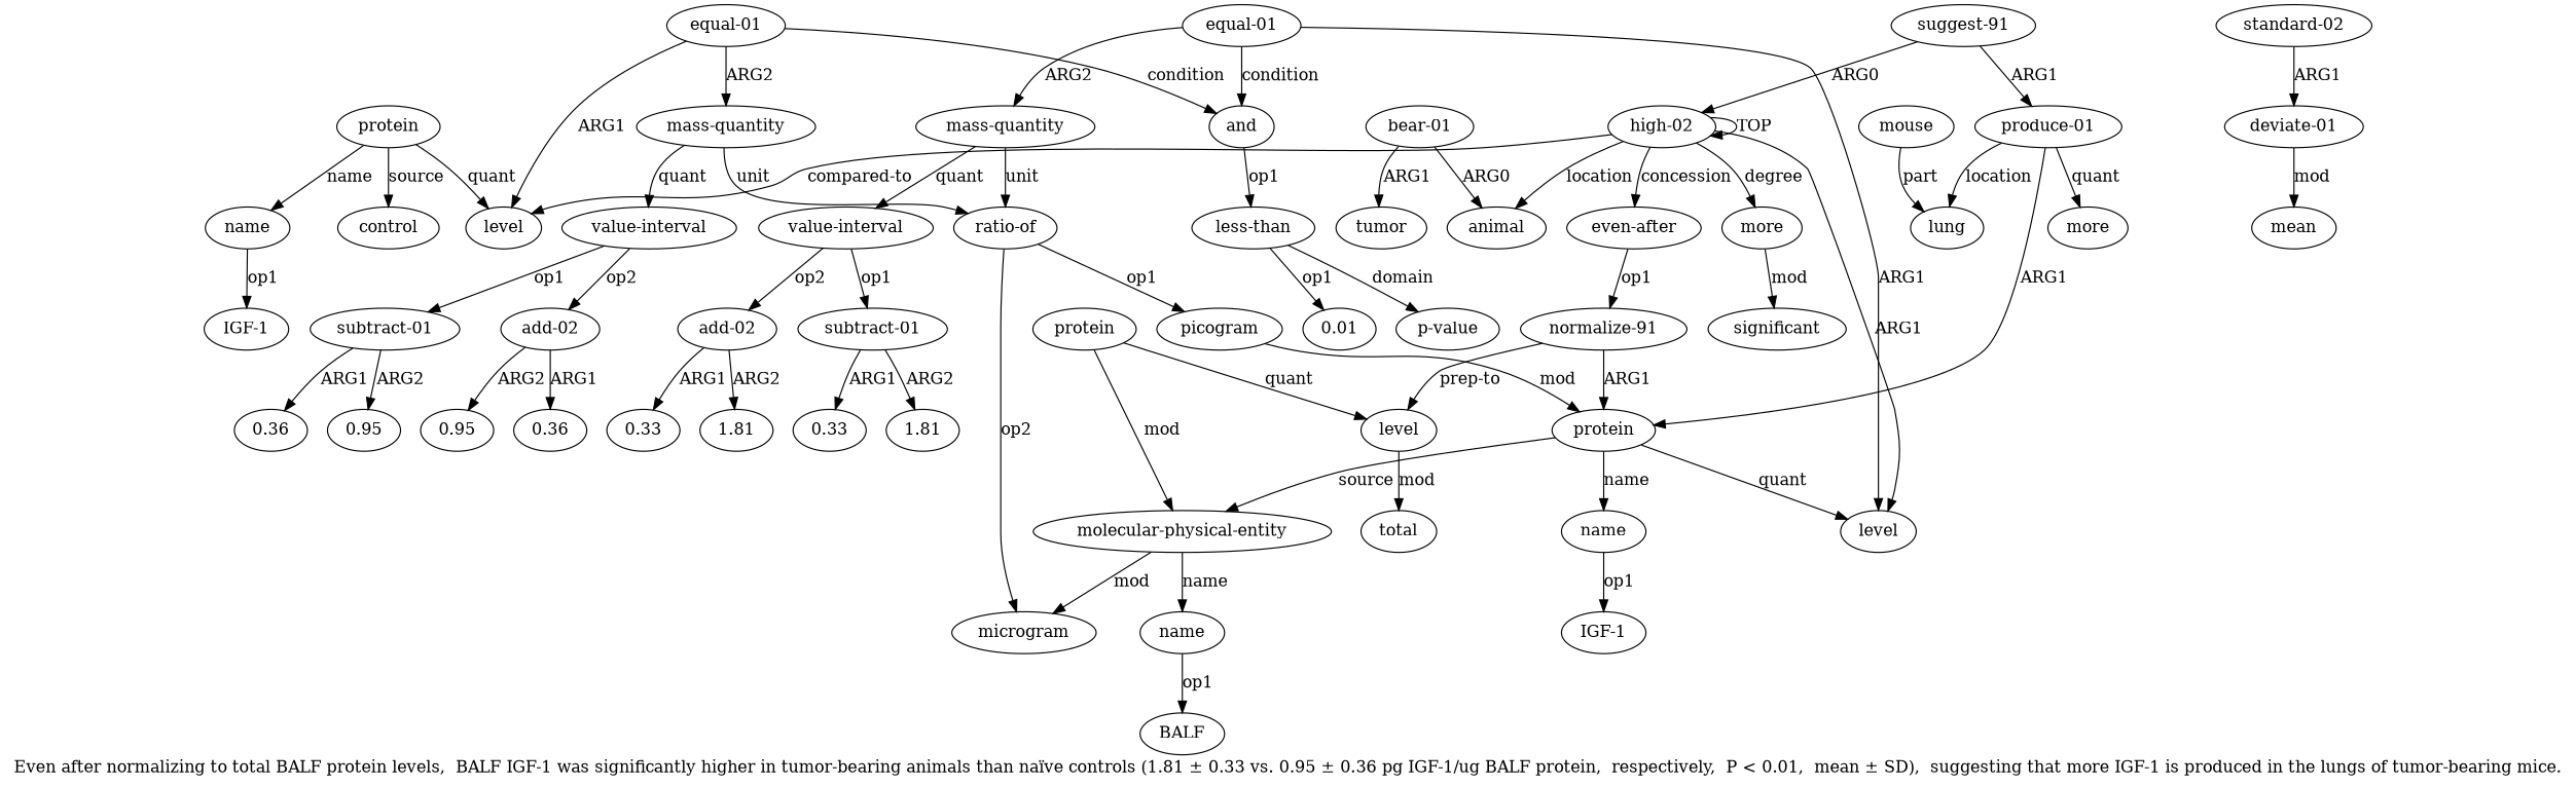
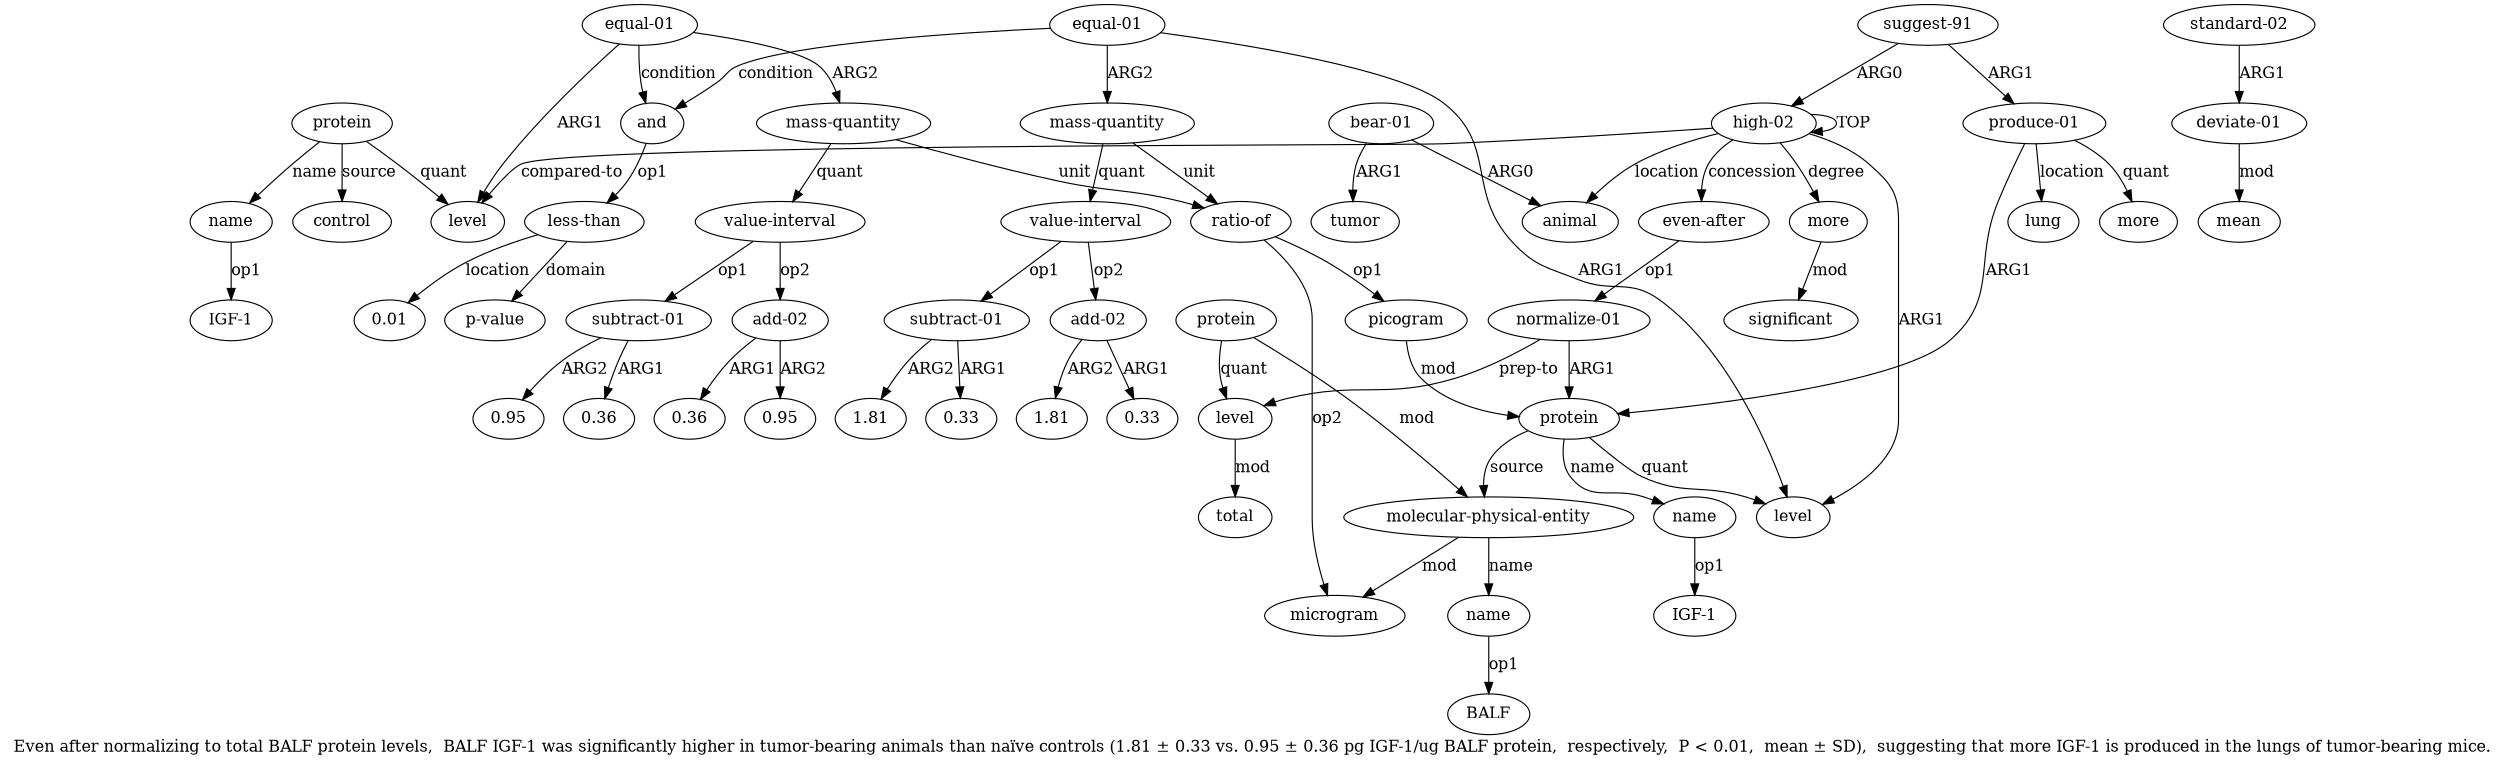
  digraph {
    label="Even after normalizing to total BALF protein levels,  BALF IGF-1 was significantly higher in tumor-bearing animals than naïve controls (1.81 ± 0.33 vs. 0.95 ± 0.36 pg IGF-1/ug BALF protein,  respectively,  P < 0.01,  mean ± SD),  suggesting that more IGF-1 is produced in the lungs of tumor-bearing mice."
    node [color=black gold_ind=-1 gold_label=level test_ind=-1 test_label=level]
    edge [color=black gold_label=ARG1 test_label=ARG1]
    n1 [gold_ind=20 gold_label="even-after" label="even-after" test_ind=20 test_label="even-after"]
-   n2 [gold_ind=21 gold_label="normalize-01" label="normalize-91" test_ind=21 test_label="normalize-01"]
+   n2 [gold_ind=21 gold_label="normalize-01" label="normalize-01" test_ind=21 test_label="normalize-01"]
    n3 [gold_ind=22 label=level test_ind=22]
    n4 [gold_ind=2 gold_label=protein label=protein test_ind=2 test_label=protein]
    n5 [gold_ind=24 gold_label=total label=total test_ind=24 test_label=total]
    n6 [gold_ind=4 gold_label="molecular-physical-entity" label="molecular-physical-entity" test_ind=4 test_label="molecular-physical-entity"]
    n7 [gold_ind=1 label=level test_ind=1]
    n8 [gold_ind=3 gold_label=name label=name test_ind=3 test_label=name]
    n9 [gold_ind=5 gold_label=name label=name test_ind=5 test_label=name]
    n10 [gold_ind=10 gold_label=microgram label=microgram test_ind=10 test_label=microgram]
    n11 [gold_label="IGF-1" label="IGF-1" test_label="IGF-1"]
    n12 [gold_ind=23 gold_label=protein label=protein test_ind=23 test_label=protein]
    n13 [gold_label=BALF label=BALF test_label=BALF]
    n14 [gold_ind=25 label=level test_ind=25]
    n15 [gold_ind=26 gold_label=protein label=protein test_ind=26 test_label=protein]
    n16 [gold_ind=27 gold_label=name label=name test_ind=27 test_label=name]
    n17 [gold_ind=28 gold_label=control label=control test_ind=28 test_label=control]
    n18 [gold_label="IGF-1" label="IGF-1" test_label="IGF-1"]
    n19 [gold_ind=31 gold_label="mass-quantity" label="mass-quantity" test_ind=31 test_label="mass-quantity"]
    n20 [gold_ind=32 gold_label="value-interval" label="value-interval" test_ind=32 test_label="value-interval"]
    n21 [gold_ind=8 gold_label="ratio-of" label="ratio-of" test_ind=8 test_label="ratio-of"]
    n22 [gold_ind=33 gold_label="subtract-01" label="subtract-01" test_ind=33 test_label="subtract-01"]
    n23 [gold_ind=34 gold_label="add-02" label="add-02" test_ind=34 test_label="add-02"]
    n24 [gold_ind=9 gold_label=picogram label=picogram test_ind=9 test_label=picogram]
    n25 [gold_label=0.36 label=0.36 test_label=0.36]
    n26 [gold_label=0.95 label=0.95 test_label=0.95]
    n27 [gold_label=0.95 label=0.95 test_label=0.95]
    n28 [gold_label=0.36 label=0.36 test_label=0.36]
    n29 [gold_ind=30 gold_label="equal-01" label="equal-01" test_ind=30 test_label="equal-01"]
    n30 [gold_ind=14 gold_label=and label=and test_ind=14 test_label=and]
    n31 [gold_ind=15 gold_label="less-than" label="less-than" test_ind=15 test_label="less-than"]
    n32 [gold_label=0.01 label=0.01 test_label=0.01]
    n33 [gold_ind=16 gold_label="p-value" label="p-value" test_ind=16 test_label="p-value"]
    n34 [gold_ind=17 gold_label="deviate-01" label="deviate-01" test_ind=17 test_label="deviate-01"]
    n35 [gold_ind=18 gold_label=mean label=mean test_ind=18 test_label=mean]
    n36 [gold_ind=37 gold_label=tumor label=tumor test_ind=37 test_label=tumor]
    n37 [gold_label=1.81 label=1.81 test_label=1.81]
    n38 [gold_ind=36 gold_label="bear-01" label="bear-01" test_ind=36 test_label="bear-01"]
    n39 [gold_ind=35 gold_label=animal label=animal test_ind=35 test_label=animal]
    n40 [gold_label=1.81 label=1.81 test_label=1.81]
    n41 [gold_ind=11 gold_label="value-interval" label="value-interval" test_ind=11 test_label="value-interval"]
    n42 [gold_ind=13 gold_label="add-02" label="add-02" test_ind=13 test_label="add-02"]
    n43 [gold_ind=12 gold_label="subtract-01" label="subtract-01" test_ind=12 test_label="subtract-01"]
    n44 [gold_label=0.33 label=0.33 test_label=0.33]
    n45 [gold_label=0.33 label=0.33 test_label=0.33]
    n46 [gold_ind=39 gold_label="produce-01" label="produce-01" test_ind=39 test_label="produce-01"]
    n47 [gold_ind=40 gold_label=more label=more test_ind=40 test_label=more]
    n48 [gold_ind=41 gold_label=lung label=lung test_ind=41 test_label=lung]
    n49 [gold_ind=38 gold_label="suggest-01" label="suggest-91" test_ind=38 test_label="suggest-01"]
    n50 [gold_ind=0 gold_label="high-02" label="high-02" test_ind=0 test_label="high-02"]
    n51 [gold_ind=43 gold_label=more label=more test_ind=43 test_label=more]
    n52 [gold_ind=44 gold_label=significant label=significant test_ind=44 test_label=significant]
    n53 [gold_ind=19 gold_label="standard-02" label="standard-02" test_ind=19 test_label="standard-02"]
    n54 [gold_ind=7 gold_label="mass-quantity" label="mass-quantity" test_ind=7 test_label="mass-quantity"]
    n55 [gold_ind=6 gold_label="equal-01" label="equal-01" test_ind=6 test_label="equal-01"]
-   n56 [gold_ind=42 gold_label=mouse label=mouse test_ind=42 test_label=mouse]
    n1 -> n2 [gold_label=op1 label=op1 test_label=op1]
    n2 -> n3 [gold_label="prep-to" label="prep-to" test_label="prep-to"]
    n2 -> n4 [label=ARG1]
    n3 -> n5 [gold_label=mod label=mod test_label=mod]
    n4 -> n6 [gold_label=source label=source test_label=source]
    n4 -> n7 [gold_label=quant label=quant test_label=quant]
    n4 -> n8 [gold_label=name label=name test_label=name]
    n6 -> n9 [gold_label=name label=name test_label=name]
    n6 -> n10 [gold_label=mod label=mod test_label=mod]
    n8 -> n11 [gold_label=op1 label=op1 test_label=op1]
    n9 -> n13 [gold_label=op1 label=op1 test_label=op1]
    n12 -> n3 [gold_label=quant label=quant test_label=quant]
    n12 -> n6 [gold_label=mod label=mod test_label=mod]
    n15 -> n14 [gold_label=quant label=quant test_label=quant]
    n15 -> n16 [gold_label=name label=name test_label=name]
    n15 -> n17 [gold_label=source label=source test_label=source]
    n16 -> n18 [gold_label=op1 label=op1 test_label=op1]
    n19 -> n20 [gold_label=quant label=quant test_label=quant]
    n19 -> n21 [gold_label=unit label=unit test_label=unit]
    n20 -> n22 [gold_label=op1 label=op1 test_label=op1]
    n20 -> n23 [gold_label=op2 label=op2 test_label=op2]
    n21 -> n10 [gold_label=op2 label=op2 test_label=op2]
    n21 -> n24 [gold_label=op1 label=op1 test_label=op1]
    n22 -> n25 [label=ARG1]
    n22 -> n26 [gold_label=ARG2 label=ARG2 test_label=ARG2]
    n23 -> n27 [gold_label=ARG2 label=ARG2 test_label=ARG2]
    n23 -> n28 [label=ARG1]
    n24 -> n4 [gold_label=mod label=mod test_label=mod]
    n29 -> n14 [label=ARG1]
    n29 -> n19 [gold_label=ARG2 label=ARG2 test_label=ARG2]
    n29 -> n30 [gold_label=condition label=condition test_label=condition]
    n30 -> n31 [gold_label=op1 label=op1 test_label=op1]
-   n31 -> n32 [gold_label=op1 label=op1 test_label=op1]
+   n31 -> n32 [gold_label=op1 label=location test_label=op1]
    n31 -> n33 [gold_label=domain label=domain test_label=domain]
    n34 -> n35 [gold_label=mod label=mod test_label=mod]
    n38 -> n36 [label=ARG1]
    n38 -> n39 [gold_label=ARG0 label=ARG0 test_label=ARG0]
    n41 -> n42 [gold_label=op2 label=op2 test_label=op2]
    n41 -> n43 [gold_label=op1 label=op1 test_label=op1]
    n42 -> n37 [gold_label=ARG2 label=ARG2 test_label=ARG2]
    n42 -> n44 [label=ARG1]
    n43 -> n40 [gold_label=ARG2 label=ARG2 test_label=ARG2]
    n43 -> n45 [label=ARG1]
    n46 -> n4 [label=ARG1]
    n46 -> n47 [gold_label=quant label=quant test_label=quant]
    n46 -> n48 [gold_label=location label=location test_label=location]
    n49 -> n46 [label=ARG1]
    n49 -> n50 [gold_label=ARG0 label=ARG0 test_label=ARG0]
    n50 -> n1 [gold_label=concession label=concession test_label=concession]
    n50 -> n7 [label=ARG1]
    n50 -> n14 [gold_label="compared-to" label="compared-to" test_label="compared-to"]
    n50 -> n39 [gold_label=location label=location test_label=location]
    n50 -> n50 [gold_label=TOP label=TOP test_label=TOP]
    n50 -> n51 [gold_label=degree label=degree test_label=degree]
    n51 -> n52 [gold_label=mod label=mod test_label=mod]
    n53 -> n34 [label=ARG1]
    n54 -> n21 [gold_label=unit label=unit test_label=unit]
    n54 -> n41 [gold_label=quant label=quant test_label=quant]
    n55 -> n7 [label=ARG1]
    n55 -> n30 [gold_label=condition label=condition test_label=condition]
    n55 -> n54 [gold_label=ARG2 label=ARG2 test_label=ARG2]
-   n56 -> n48 [gold_label=part label=part test_label=part]
  }
